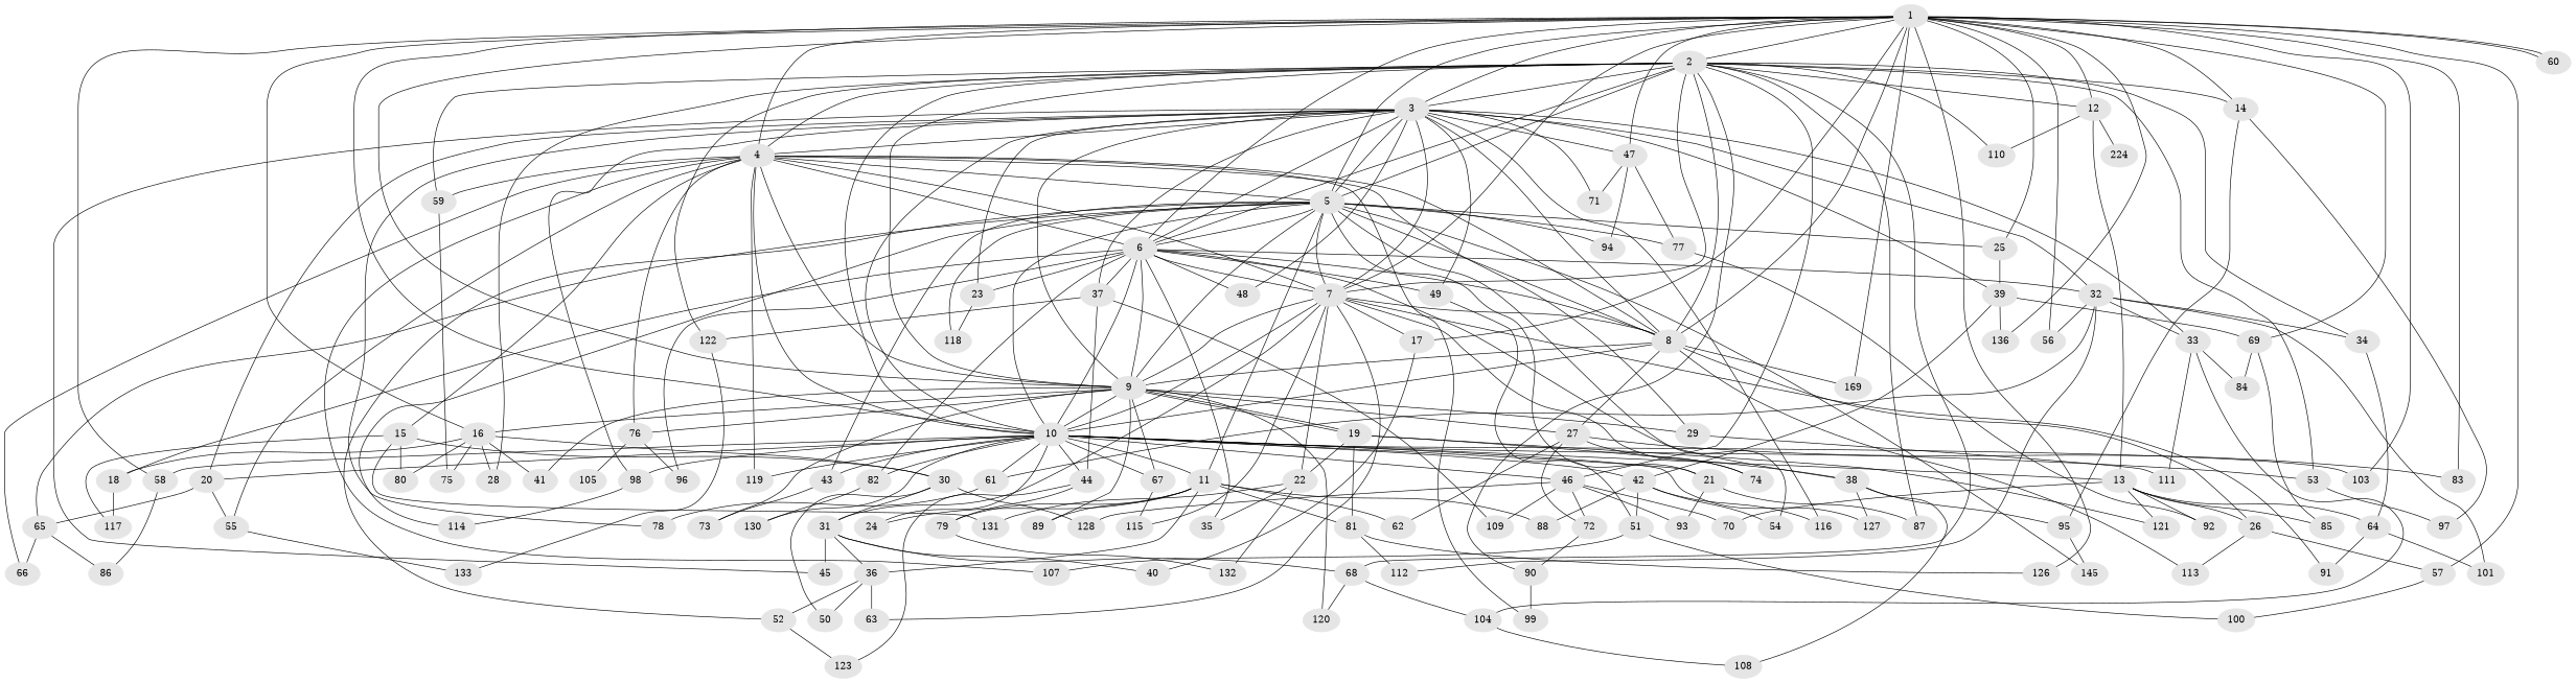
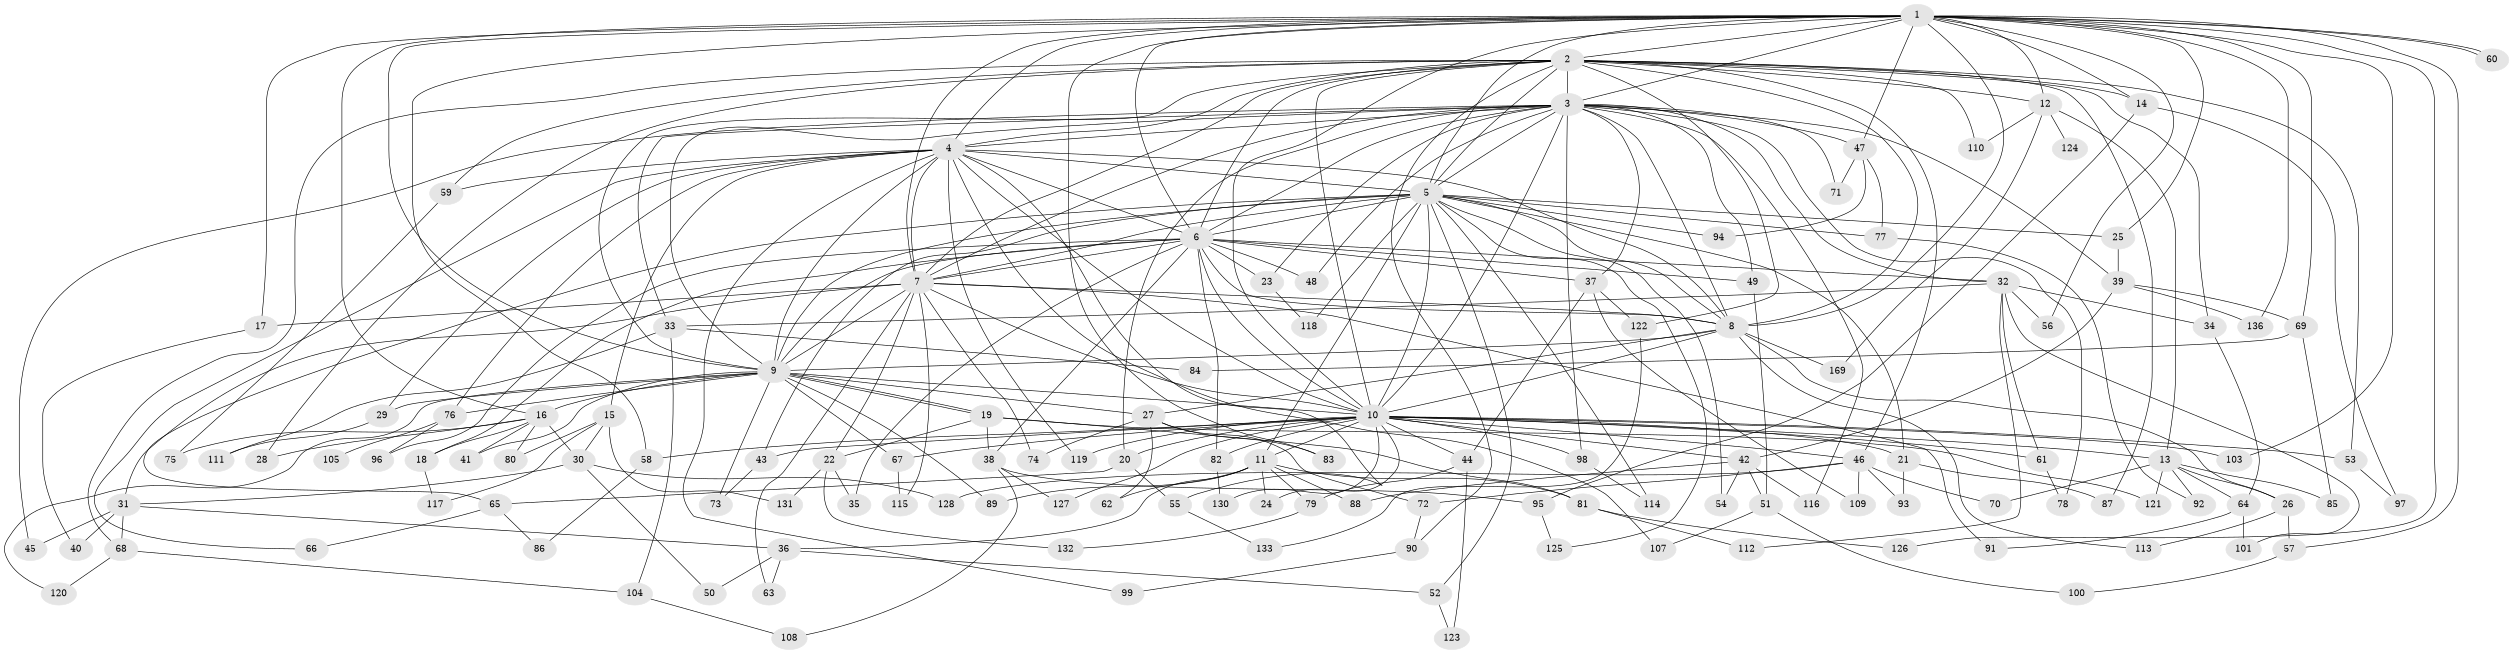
  graph {
    node [color=gray90 style=filled]
    1
    2
    3
    4
    5
    6
    7
    8
    9
    10
    12
    14
    16
    17
    25
    47
    56
    57
    58
    60
    69
    83
    103
    n24 [label=136]
    126
    n26 [label=169]
    28
    34
    46
    53
    59
    68
    87
    90
    110
    122
    20
    23
    32
    33
    37
    39
    45
    48
    49
    71
    78
    98
    116
    15
    29
    55
    66
    76
    99
    107
    119
    11
    21
    43
    52
    54
    65
    77
    94
    114
    118
-   125 [label=145]
+   125
    18
    35
    38
    82
    96
    22
    31
    63
    74
    91
    115
    26
    27
    113
    19
    41
    67
    73
    89
    120
    13
    24
    42
    44
    61
    127
    130
-   124 [label=224]
+   124
    95
    97
    30
    80
    75
    40
    100
    86
    85
    84
    64
    70
    93
    72
    128
    109
    104
    133
    101
    112
    111
    51
    117
    131
    105
    36
    62
    79
    81
    88
    123
    92
    108
    132
    121
    50
    1 -- 2
    1 -- 3
    1 -- 4
    1 -- 5
    1 -- 6
    1 -- 7
    1 -- 8
    1 -- 9
    1 -- 10
    1 -- 12
    1 -- 14
    1 -- 16
    1 -- 17
    1 -- 25
    1 -- 47
    1 -- 56
    1 -- 57
    1 -- 58
    1 -- 60
    1 -- 60
    1 -- 69
    1 -- 83
    1 -- 103
    1 -- n24
    1 -- 126
-   1 -- n26
+   12 -- n26
    2 -- 3
    2 -- 4
    2 -- 5
    2 -- 6
    2 -- 7
    2 -- 8
    2 -- 9
    2 -- 10
    2 -- 12
    2 -- 14
    2 -- 28
    2 -- 34
    2 -- 46
    2 -- 53
    2 -- 59
    2 -- 68
    2 -- 87
    2 -- 90
    2 -- 110
    2 -- 122
    3 -- 4
    3 -- 5
    3 -- 6
    3 -- 7
    3 -- 8
    3 -- 9
    3 -- 10
    3 -- 47
    3 -- 20
    3 -- 23
    3 -- 32
    3 -- 33
    3 -- 37
    3 -- 39
    3 -- 45
    3 -- 48
    3 -- 49
    3 -- 71
    3 -- 78
    3 -- 98
    3 -- 116
    4 -- 5
    4 -- 6
    4 -- 7
    4 -- 8
    4 -- 9
    4 -- 10
    4 -- 59
    4 -- 15
    4 -- 29
    4 -- 55
    4 -- 66
    4 -- 76
    4 -- 99
    4 -- 107
    4 -- 119
    5 -- 6
    5 -- 7
    5 -- 8
    5 -- 9
    5 -- 10
    5 -- 25
    5 -- 11
    5 -- 21
    5 -- 43
    5 -- 52
    5 -- 54
    5 -- 65
    5 -- 77
    5 -- 94
    5 -- 114
    5 -- 118
    5 -- 125
    6 -- 7
    6 -- 8
    6 -- 9
    6 -- 10
    6 -- 23
    6 -- 32
    6 -- 37
    6 -- 48
    6 -- 49
    6 -- 18
    6 -- 35
    6 -- 38
    6 -- 82
    6 -- 96
    7 -- 8
    7 -- 9
    7 -- 10
    7 -- 17
    7 -- 22
    7 -- 31
    7 -- 63
    7 -- 74
    7 -- 91
    7 -- 115
    8 -- 9
    8 -- 10
    8 -- n26
    8 -- 26
    8 -- 27
    8 -- 113
    9 -- 10
    9 -- 16
    9 -- 29
    9 -- 76
    9 -- 27
    9 -- 19
    9 -- 19
    9 -- 41
    9 -- 67
    9 -- 73
    9 -- 89
    9 -- 120
    10 -- 58
    10 -- 103
    10 -- 46
    10 -- 53
    10 -- 20
    10 -- 98
    10 -- 119
    10 -- 11
    10 -- 21
    10 -- 43
    10 -- 82
    10 -- 67
    10 -- 13
    10 -- 24
    10 -- 42
    10 -- 44
    10 -- 61
    10 -- 127
    10 -- 130
    12 -- 110
    12 -- 13
    12 -- 124
    14 -- 95
    14 -- 97
    16 -- 28
    16 -- 18
    16 -- 41
    16 -- 30
    16 -- 80
    16 -- 75
    17 -- 40
    25 -- 39
    47 -- 71
    47 -- 77
    47 -- 94
    57 -- 100
    58 -- 86
    69 -- 85
    69 -- 84
    34 -- 64
    46 -- 70
    46 -- 93
    46 -- 72
    46 -- 128
    46 -- 109
    53 -- 97
    59 -- 75
    68 -- 120
    68 -- 104
    90 -- 99
    122 -- 133
    20 -- 55
    20 -- 65
    23 -- 118
    32 -- 56
    32 -- 34
    32 -- 33
    32 -- 61
    32 -- 101
    32 -- 112
    33 -- 84
    33 -- 104
    33 -- 111
    37 -- 122
    37 -- 44
    37 -- 109
    39 -- 69
    39 -- n24
    39 -- 42
    49 -- 51
    98 -- 114
    15 -- 30
    15 -- 80
    15 -- 117
    15 -- 131
    29 -- 111
    55 -- 133
    76 -- 96
    76 -- 105
    11 -- 89
    11 -- 24
    11 -- 36
    11 -- 62
    11 -- 79
    11 -- 81
    11 -- 88
    21 -- 87
    21 -- 93
    43 -- 73
    52 -- 123
    65 -- 66
    65 -- 86
    77 -- 92
    18 -- 117
    38 -- 127
    38 -- 95
    38 -- 108
    82 -- 130
    22 -- 35
    22 -- 131
    22 -- 132
    31 -- 68
    31 -- 45
    31 -- 40
    31 -- 36
    26 -- 57
    26 -- 113
    27 -- 83
    27 -- 74
    27 -- 72
    27 -- 62
    19 -- 38
    19 -- 22
    19 -- 81
    19 -- 121
    67 -- 115
    13 -- 26
    13 -- 85
    13 -- 64
    13 -- 70
    13 -- 92
    13 -- 121
    42 -- 116
    42 -- 54
    42 -- 51
    42 -- 88
    44 -- 79
    44 -- 123
    61 -- 78
    95 -- 125
    30 -- 31
    30 -- 128
    30 -- 50
    64 -- 91
    64 -- 101
    72 -- 90
    104 -- 108
    51 -- 107
    51 -- 100
    36 -- 52
    36 -- 63
    36 -- 50
    79 -- 132
    81 -- 126
    81 -- 112
  }
